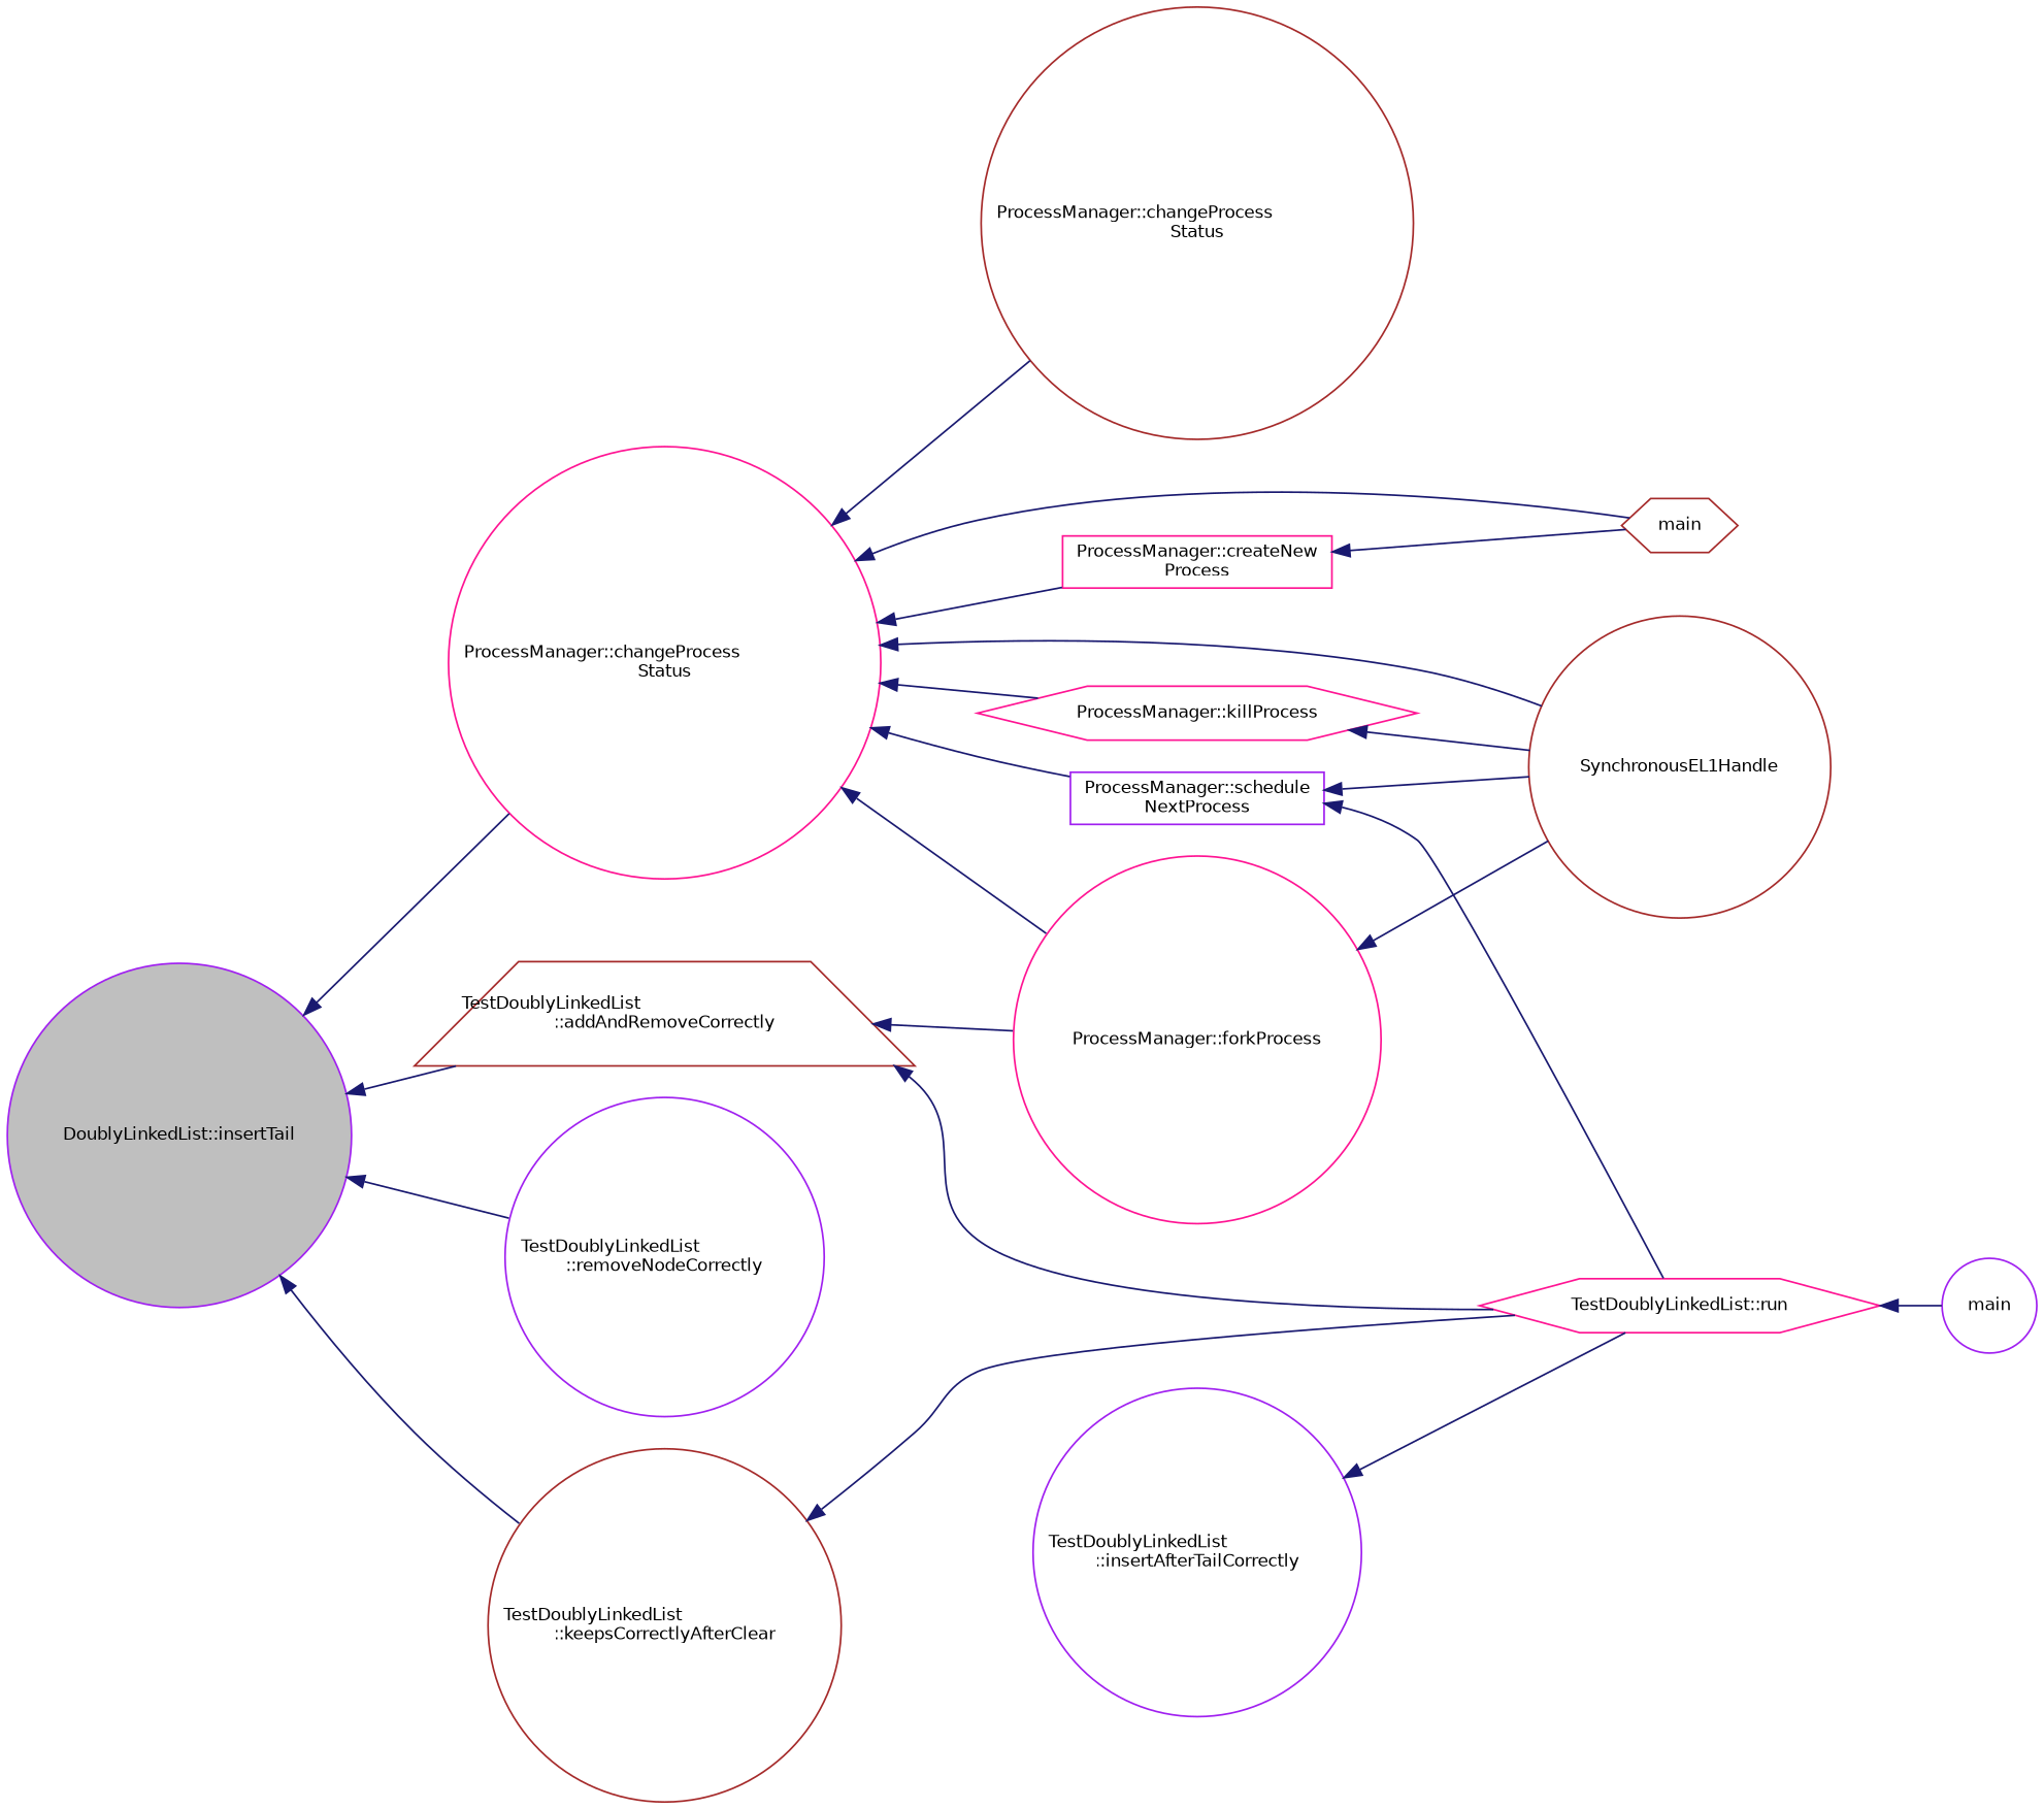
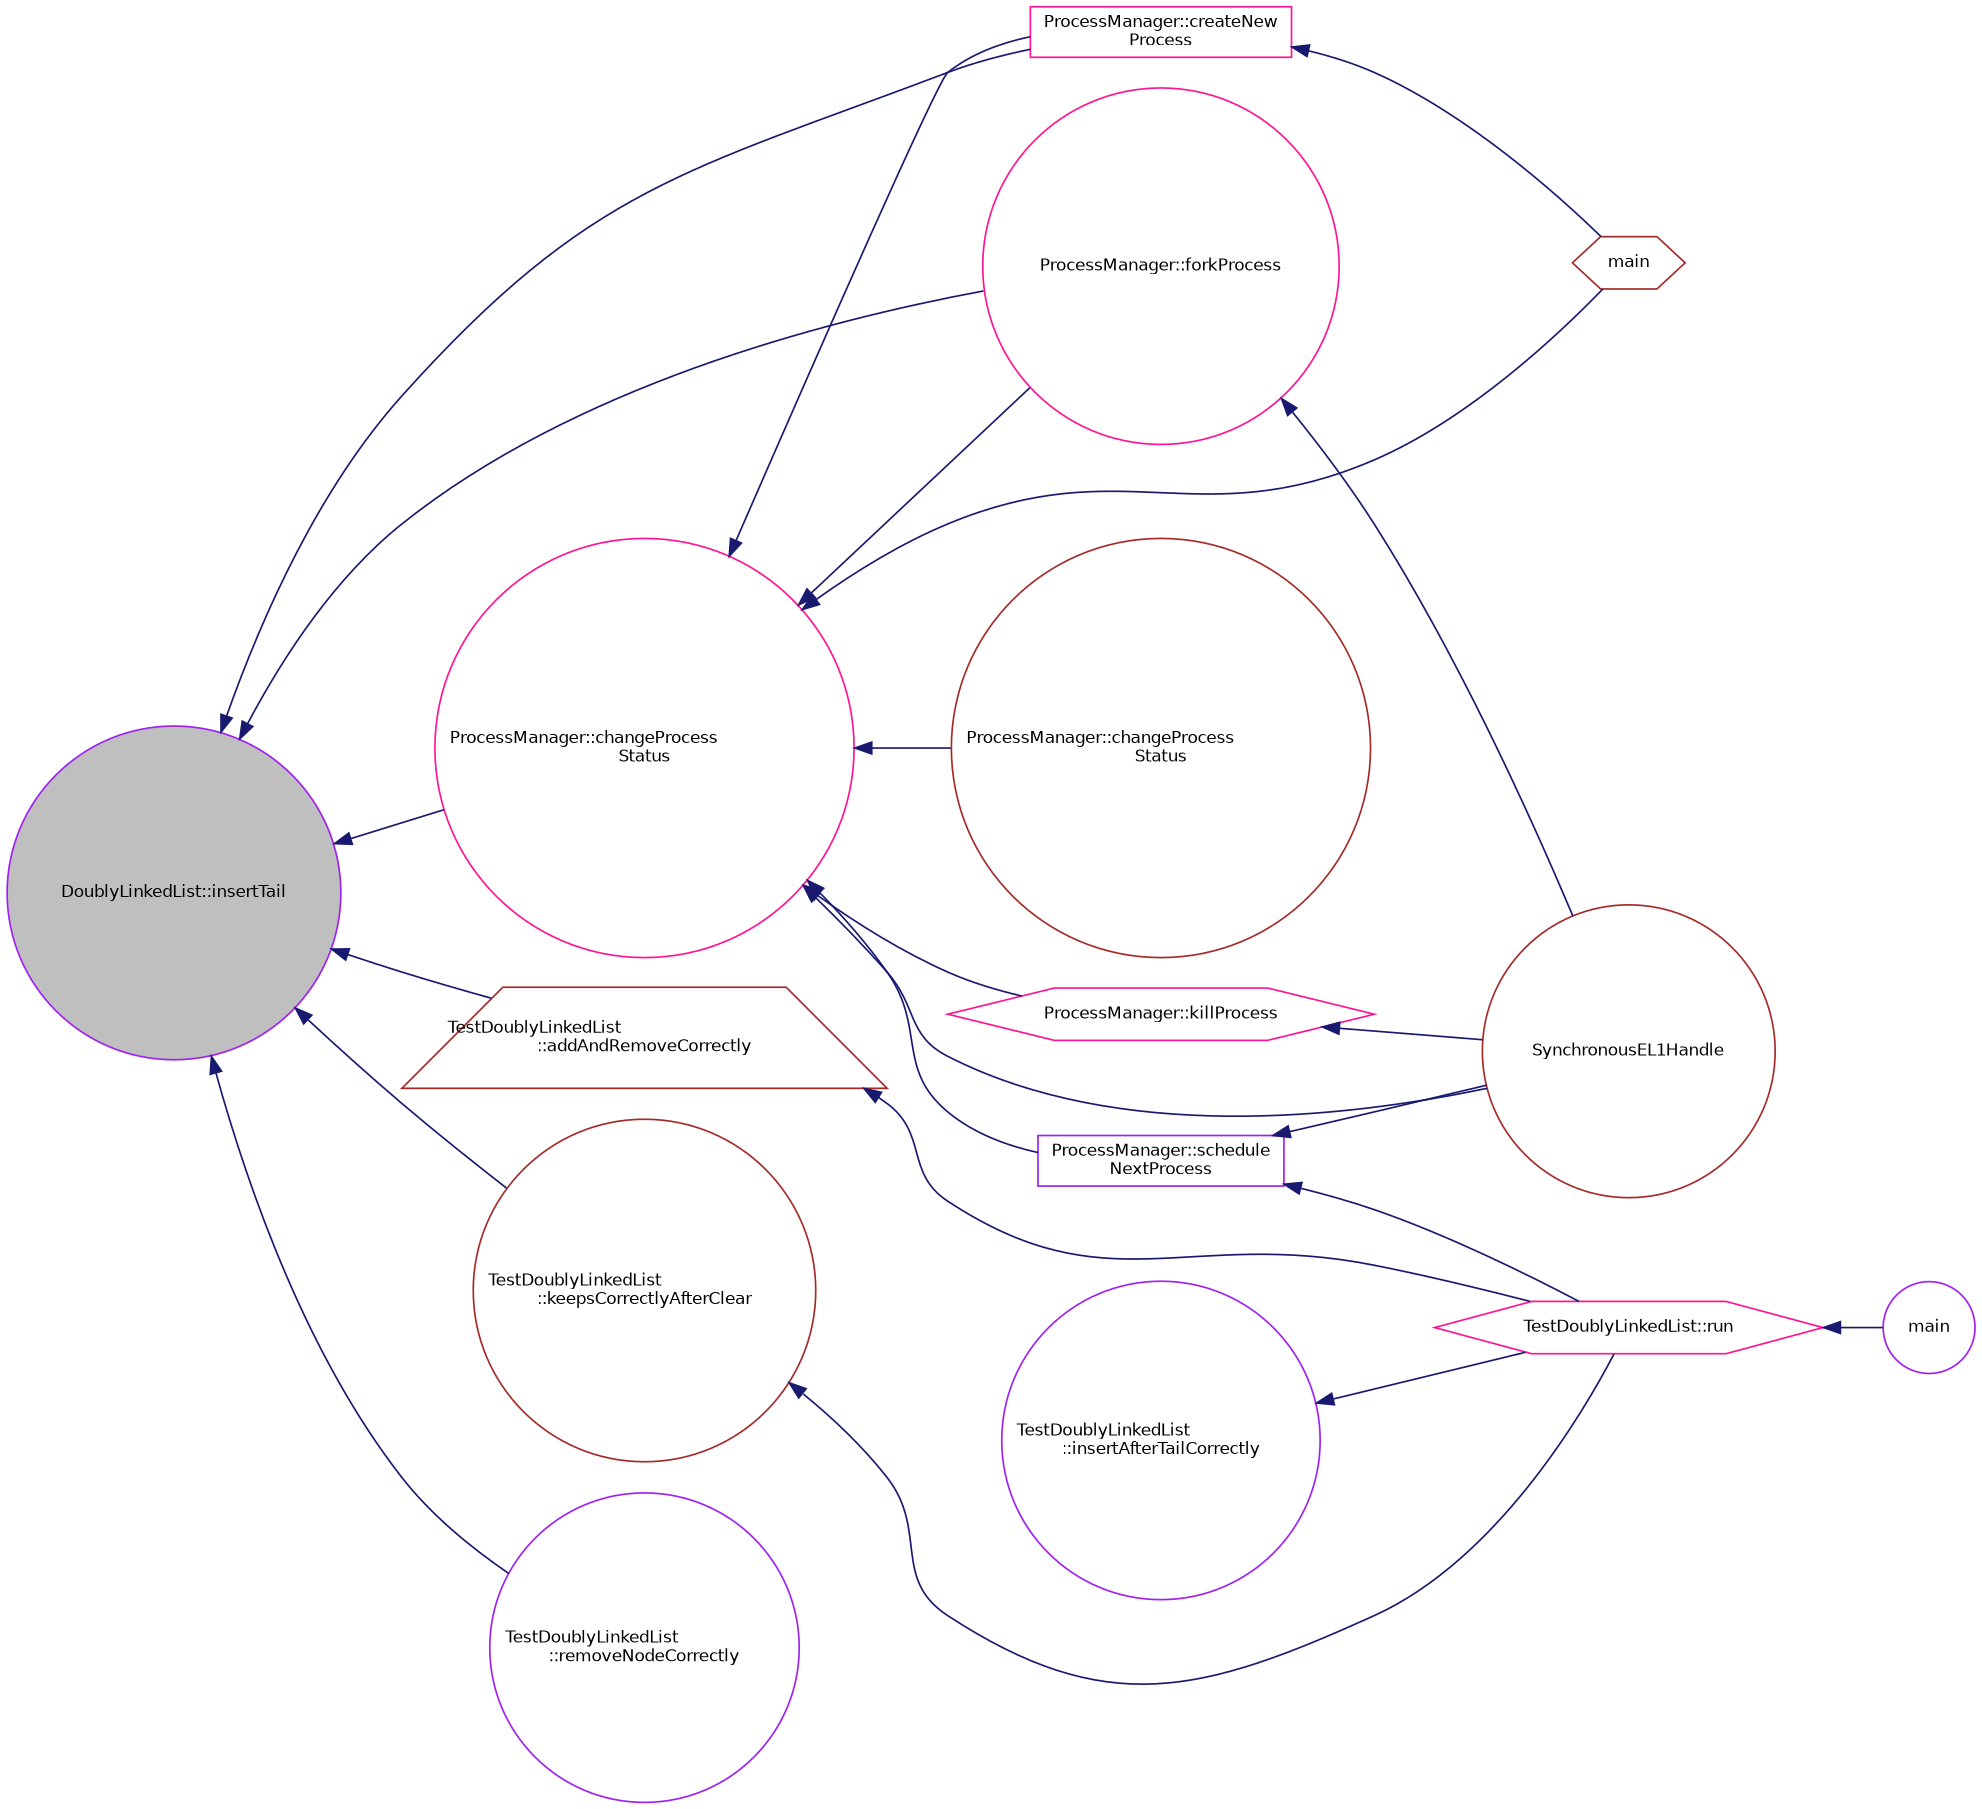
  digraph {
    rankdir=LR
    node [color=purple fillcolor=white fontname=Helvetica fontsize=10 shape=circle style=filled]
    edge [color=midnightblue dir=back fontname=Helvetica fontsize=10 labelfontname=Helvetica labelfontsize=10 style=solid]
    n1 [fillcolor=grey75 fontcolor=black height=0.2 label="DoublyLinkedList::insertTail" width=0.4]
    n2 [color=deeppink height=0.2 label="ProcessManager::createNew\lProcess" shape=box width=0.4]
    n3 [color=deeppink height=0.2 label="ProcessManager::forkProcess" width=0.4]
    n4 [color=deeppink height=0.2 label="ProcessManager::changeProcess\lStatus" width=0.4]
    n5 [color=brown height=0.2 label="TestDoublyLinkedList\l::addAndRemoveCorrectly" shape=trapezium width=0.4]
    n6 [height=0.2 label="TestDoublyLinkedList\l::removeNodeCorrectly" width=0.4]
    n7 [color=brown height=0.2 label="TestDoublyLinkedList\l::keepsCorrectlyAfterClear" width=0.4]
    n8 [color=brown height=0.2 label=main shape=hexagon width=0.4]
    n9 [color=brown height=0.2 label=SynchronousEL1Handle width=0.4]
    n10 [color=deeppink height=0.2 label="ProcessManager::killProcess" shape=hexagon width=0.4]
    n11 [height=0.2 label="ProcessManager::schedule\lNextProcess" shape=box width=0.4]
    n12 [color=brown height=0.2 label="ProcessManager::changeProcess\lStatus" width=0.4]
    n13 [color=deeppink height=0.2 label="TestDoublyLinkedList::run" shape=hexagon width=0.4]
    n14 [height=0.2 label="TestDoublyLinkedList\l::insertAfterTailCorrectly" width=0.4]
    n15 [height=0.2 label=main width=0.4]
-   n5 -> n3
+   n1 -> n2
+   n1 -> n3
    n1 -> n4
    n1 -> n5
    n1 -> n6
    n1 -> n7
    n2 -> n8
    n3 -> n9
    n4 -> n2
    n4 -> n3
    n4 -> n8
    n4 -> n9
    n4 -> n10
    n4 -> n11
    n4 -> n12
    n5 -> n13
    n7 -> n13
    n10 -> n9
    n11 -> n9
    n11 -> n13
    n13 -> n15
    n14 -> n13
  }
